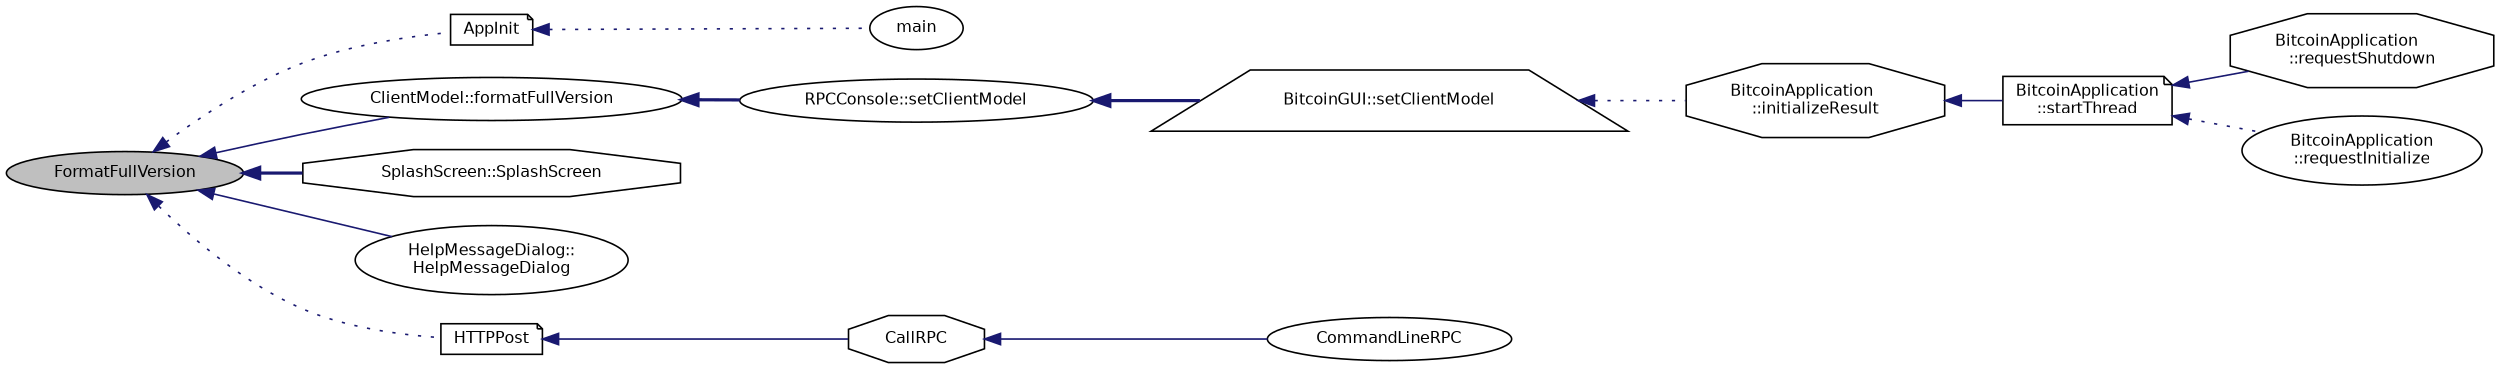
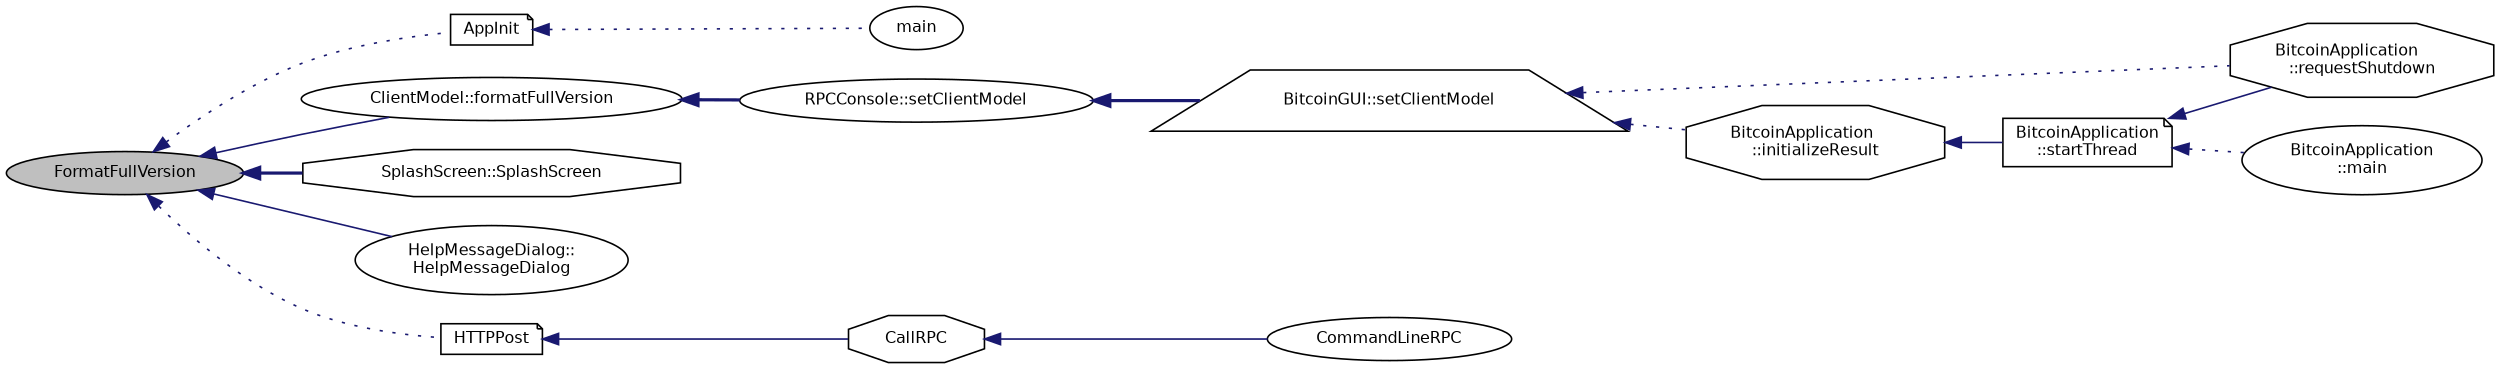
  digraph {
    rankdir=LR
    node [color=black fillcolor=white fontname=Helvetica fontsize=10 shape=ellipse style=filled]
    edge [color=midnightblue dir=back fontname=Helvetica fontsize=10 labelfontname=Helvetica labelfontsize=10 style=dotted]
    n1 [fillcolor=grey75 fontcolor=black height=0.2 label=FormatFullVersion width=0.4]
    n2 [height=0.2 label=AppInit shape=note width=0.4]
    n3 [height=0.2 label="ClientModel::formatFullVersion" width=0.4]
    n4 [height=0.2 label="SplashScreen::SplashScreen" shape=octagon width=0.4]
    n5 [height=0.2 label="HelpMessageDialog::\lHelpMessageDialog" width=0.4]
    n6 [height=0.2 label=HTTPPost shape=note width=0.4]
    n7 [height=0.2 label=main width=0.4]
    n8 [height=0.2 label="RPCConsole::setClientModel" width=0.4]
    n9 [height=0.2 label=CallRPC shape=octagon width=0.4]
    n10 [height=0.2 label="BitcoinGUI::setClientModel" shape=trapezium width=0.4]
    n11 [height=0.2 label="BitcoinApplication\l::requestShutdown" shape=octagon width=0.4]
    n12 [height=0.2 label="BitcoinApplication\l::initializeResult" shape=octagon width=0.4]
    n13 [height=0.2 label="BitcoinApplication\l::startThread" shape=note width=0.4]
-   n14 [height=0.2 label="BitcoinApplication\l::requestInitialize" width=0.4]
+   n14 [height=0.2 label="BitcoinApplication\l::main" width=0.4]
    n15 [height=0.2 label=CommandLineRPC width=0.4]
    n1 -> n2
    n1 -> n3 [style=solid]
    n1 -> n4 [style=bold]
    n1 -> n5 [style=solid]
    n1 -> n6
    n2 -> n7
    n3 -> n8 [style=bold]
    n6 -> n9 [style=solid]
    n8 -> n10 [style=bold]
    n9 -> n15 [style=solid]
+   n10 -> n11
    n10 -> n12
    n12 -> n13 [style=solid]
    n13 -> n11 [style=solid]
    n13 -> n14
  }
